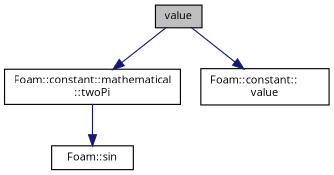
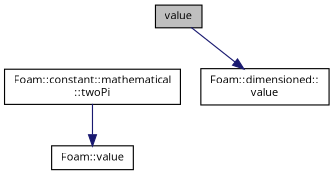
  digraph {
    fontname="Open Sans"
    rankdir=TB
    node [color=black fontname="Open Sans" fontsize=10 shape=record]
    edge [color=midnightblue fontname="Open Sans" fontsize=10 labelfontname=Helvetica labelfontsize=10 style=solid]
    n1 [fillcolor=grey75 fontcolor=black height=0.2 label=value style=filled width=0.4]
    n2 [height=0.2 label="Foam::constant::mathematical\l::twoPi" width=0.4]
-   n3 [height=0.2 label="Foam::constant::\lvalue" width=0.4]
-   n4 [height=0.2 label="Foam::sin" width=0.4]
-   n1 -> n2
+   n3 [height=0.2 label="Foam::dimensioned::\lvalue" width=0.4]
+   n4 [height=0.2 label="Foam::value" width=0.4]
    n1 -> n3
    n2 -> n4
  }
